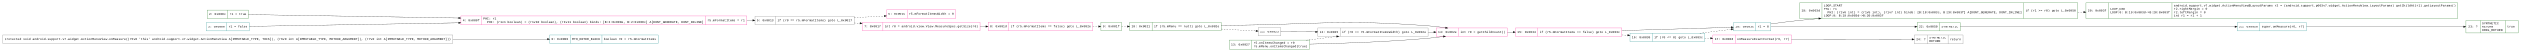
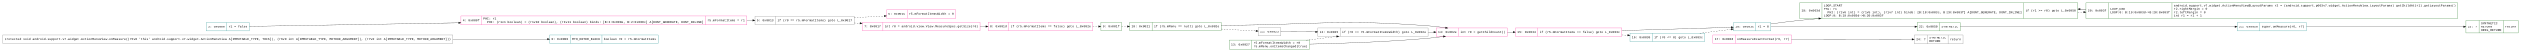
  digraph {
    fontname="Liberation Mono"
    rankdir=LR
    node [color=darkgreen fontname="Liberation Mono" shape=record]
    edge [fontname="Liberation Mono"]
    n1 [color=teal label="{0\:\ 0x0000|MTH_ENTER_BLOCK\l|boolean r0 = r5.mFormatItems\l}"]
-   n2 [label="{2\:\ 0x000c|r1 = true\l}"]
    n3 [color=deeppink label="{4\:\ 0x000f|PHI: r1 \l  PHI: (r1v1 boolean) = (r1v10 boolean), (r1v11 boolean) binds: [B:3:0x000e, B:2:0x000c] A[DONT_GENERATE, DONT_INLINE]\l|r5.mFormatItems = r1\l}"]
    n4 [color=teal label="{3\:\ 0x000e|r1 = false\l}"]
    n5 [color=gray40 label="{5\:\ 0x0013|if (r0 == r5.mFormatItems) goto L_0x0017\l}"]
    n6 [color=deeppink label="{6\:\ 0x0015|r5.mFormatItemsWidth = 0\l}"]
    n7 [color=deeppink label="{7\:\ 0x0017|int r0 = android.view.View.MeasureSpec.getSize(r6)\l}"]
    n8 [color=deeppink label="{8\:\ 0x001d|if (r5.mFormatItems == false) goto L_0x002e\l}"]
    n9 [label="{9\:\ 0x001f}"]
    n10 [label="{10\:\ 0x0021|if (r5.mMenu == null) goto L_0x002e\l}"]
    n11 [color=deeppink label="{14\:\ 0x002e|int r0 = getChildCount()\l}"]
    n12 [color=deeppink label="{15\:\ 0x0034|if (r5.mFormatItems == false) goto L_0x003c\l}"]
    n13 [color=gray40 label="{11\:\ 0x0023}"]
    n14 [color=gray40 label="{12\:\ 0x0025|if (r0 == r5.mFormatItemsWidth) goto L_0x002e\l}"]
-   n15 [label="{13\:\ 0x0027|r5.onItemsChanged = r0\lr5.mMenu.onItemsChanged(true)\l}"]
+   n15 [label="{13\:\ 0x0027|r5.mFormatItemsWidth = r0\lr5.mMenu.onItemsChanged(true)\l}"]
    n16 [color=teal label="{16\:\ 0x0036|if (r0 \<= 0) goto L_0x003c\l}"]
    n17 [color=teal label="{18\:\ 0x003c|r1 = 0\l}"]
    n18 [color=deeppink label="{17\:\ 0x0038|onMeasureExactFormat(r6, r7)\l}"]
    n19 [label="{19\:\ 0x003d|LOOP_START\lPHI: r1 \l  PHI: (r1v6 int) = (r1v5 int), (r1v7 int) binds: [B:18:0x003c, B:20:0x003f] A[DONT_GENERATE, DONT_INLINE]\lLOOP:0: B:19:0x003d\-\>B:20:0x003f\l|if (r1 \>= r0) goto L_0x0050\l}"]
    n20 [label="{22\:\ 0x0050|SYNTHETIC\l}"]
    n21 [color=gray40 label="{24\:\ ?|SYNTHETIC\lRETURN\l|return\l}"]
    n22 [label="{20\:\ 0x003f|LOOP_END\lLOOP:0: B:19:0x003d\-\>B:20:0x003f\l|android.support.v7.widget.ActionMenuView$LayoutParams r2 = (android.support.p003v7.widget.ActionMenuView.LayoutParams) getChildAt(r1).getLayoutParams()\lr2.rightMargin = 0\lr2.leftMargin = 0\lint r1 = r1 + 1\l}"]
    n23 [color=teal label="{21\:\ 0x0050|super.onMeasure(r6, r7)\l}"]
-   n24 [label="{23\:\ ?|SYNTHETIC\lRETURN\lORIG_RETURN\l|true\l}"]
+   n24 [label="{23\:\ ?|SYNTHETIC\lRETURN\lORIG_RETURN\l|return\l}"]
    n25 [color=gray40 label="{protected void android.support.v7.widget.ActionMenuView.onMeasure((r5v0 'this' android.support.v7.widget.ActionMenuView A[IMMUTABLE_TYPE, THIS]), (r6v0 int A[IMMUTABLE_TYPE, METHOD_ARGUMENT]), (r7v0 int A[IMMUTABLE_TYPE, METHOD_ARGUMENT])) }"]
-   n2 -> n3
    n3 -> n5
    n4 -> n3
    n5 -> n6 [style=dashed]
    n5 -> n7 [style=dashed]
    n7 -> n8
    n8 -> n9 [style=dashed]
    n9 -> n10 [style=dashed]
    n10 -> n11
    n10 -> n13 [style=dashed]
    n11 -> n12
    n12 -> n16 [style=dashed]
    n12 -> n17
    n13 -> n14
    n14 -> n11
    n15 -> n11
    n15 -> n14 [style=dashed]
    n16 -> n17 [style=dashed]
-   n16 -> n18 [style=dashed]
    n17 -> n19
    n17 -> n20
    n18 -> n21
    n19 -> n22 [style=dashed]
    n20 -> n23
+   n22 -> n19
    n23 -> n24
    n25 -> n1
  }
